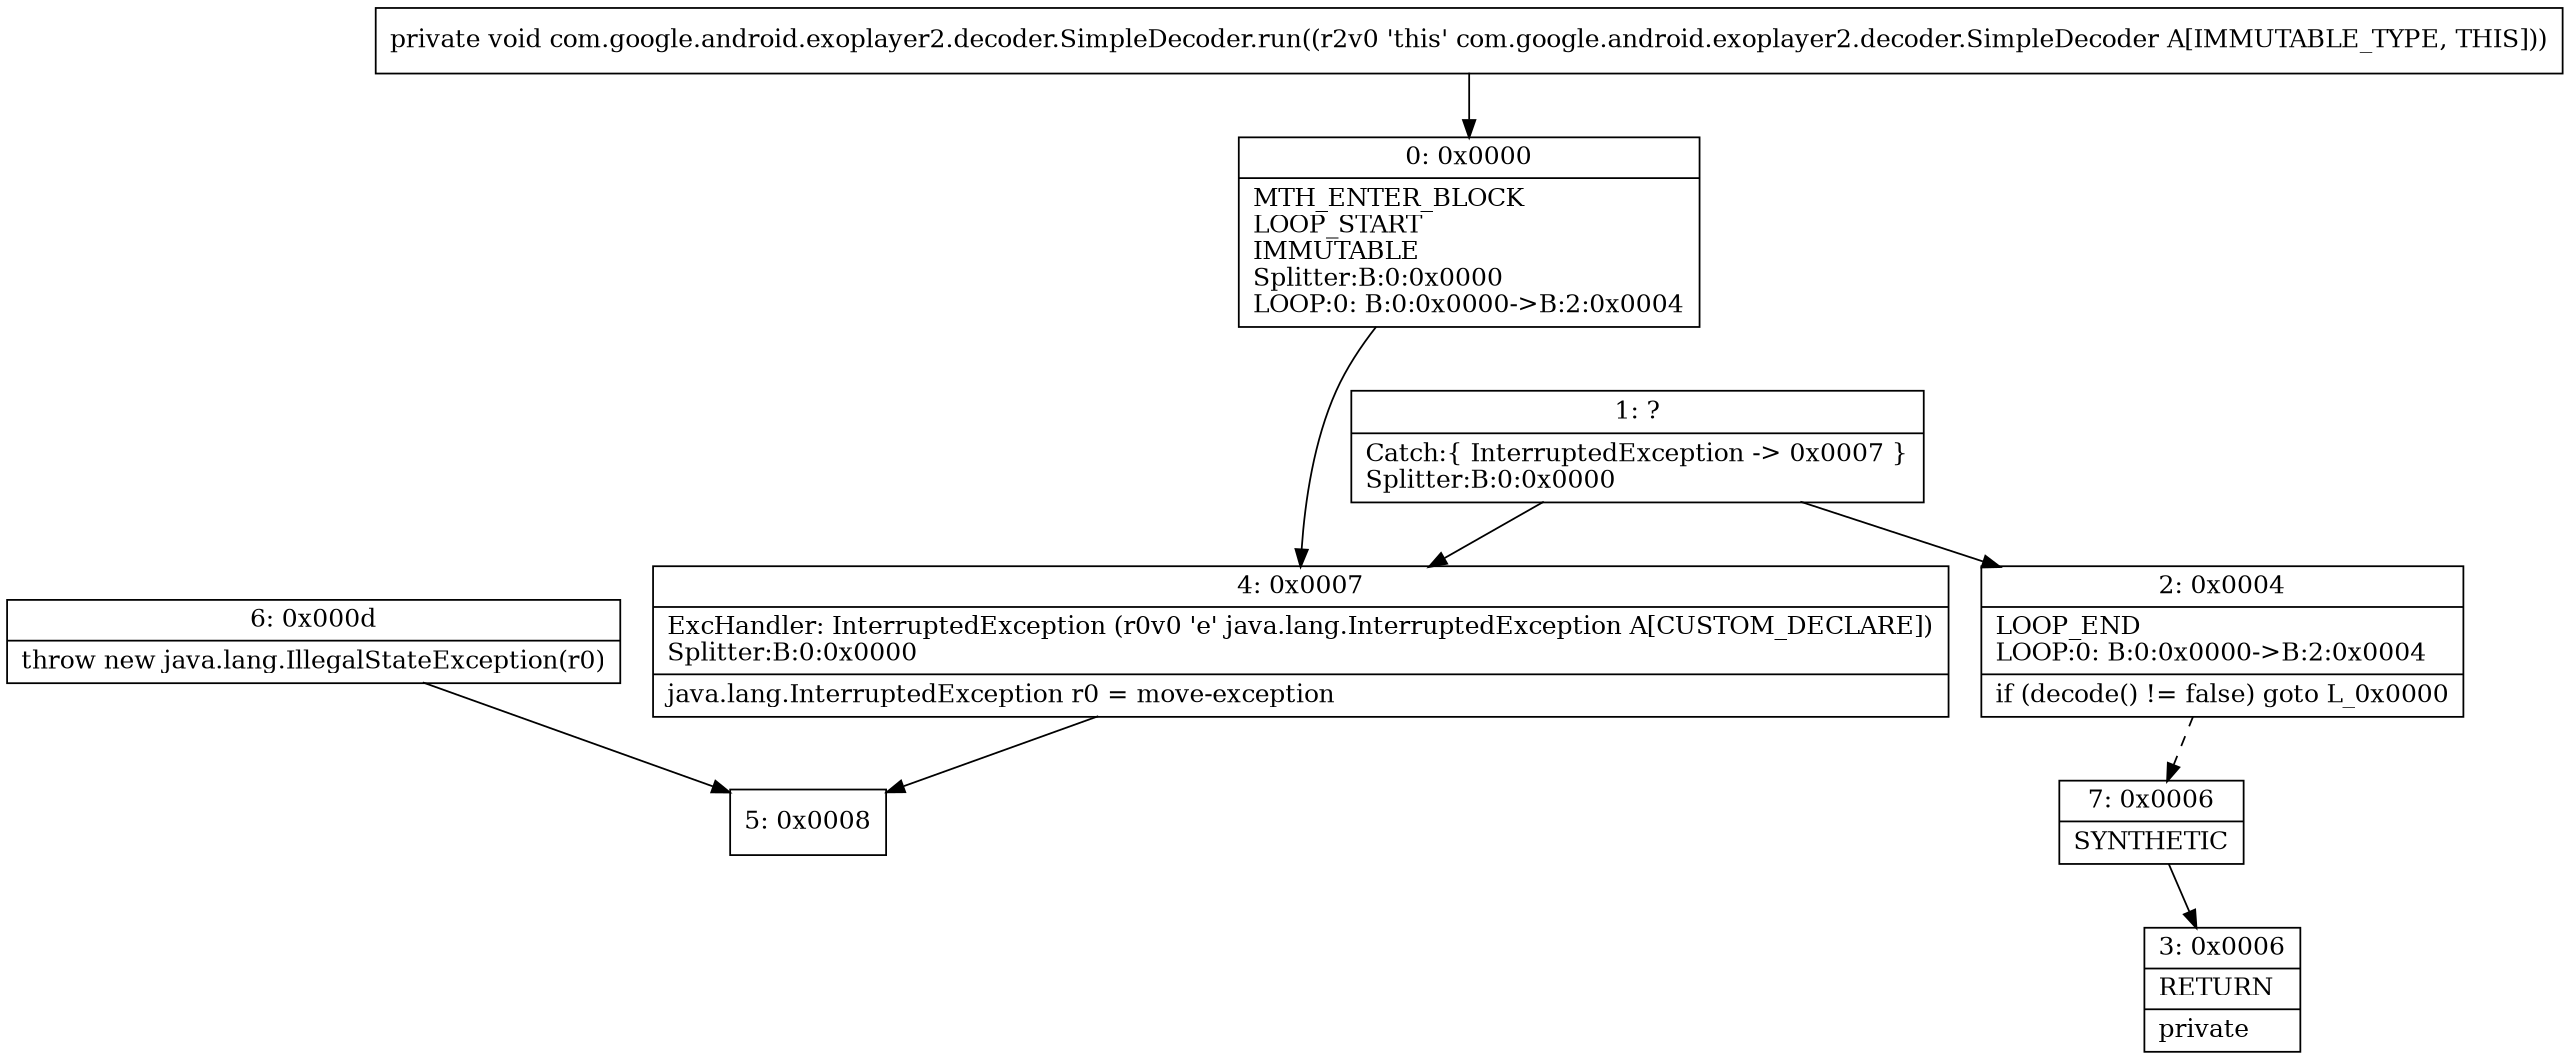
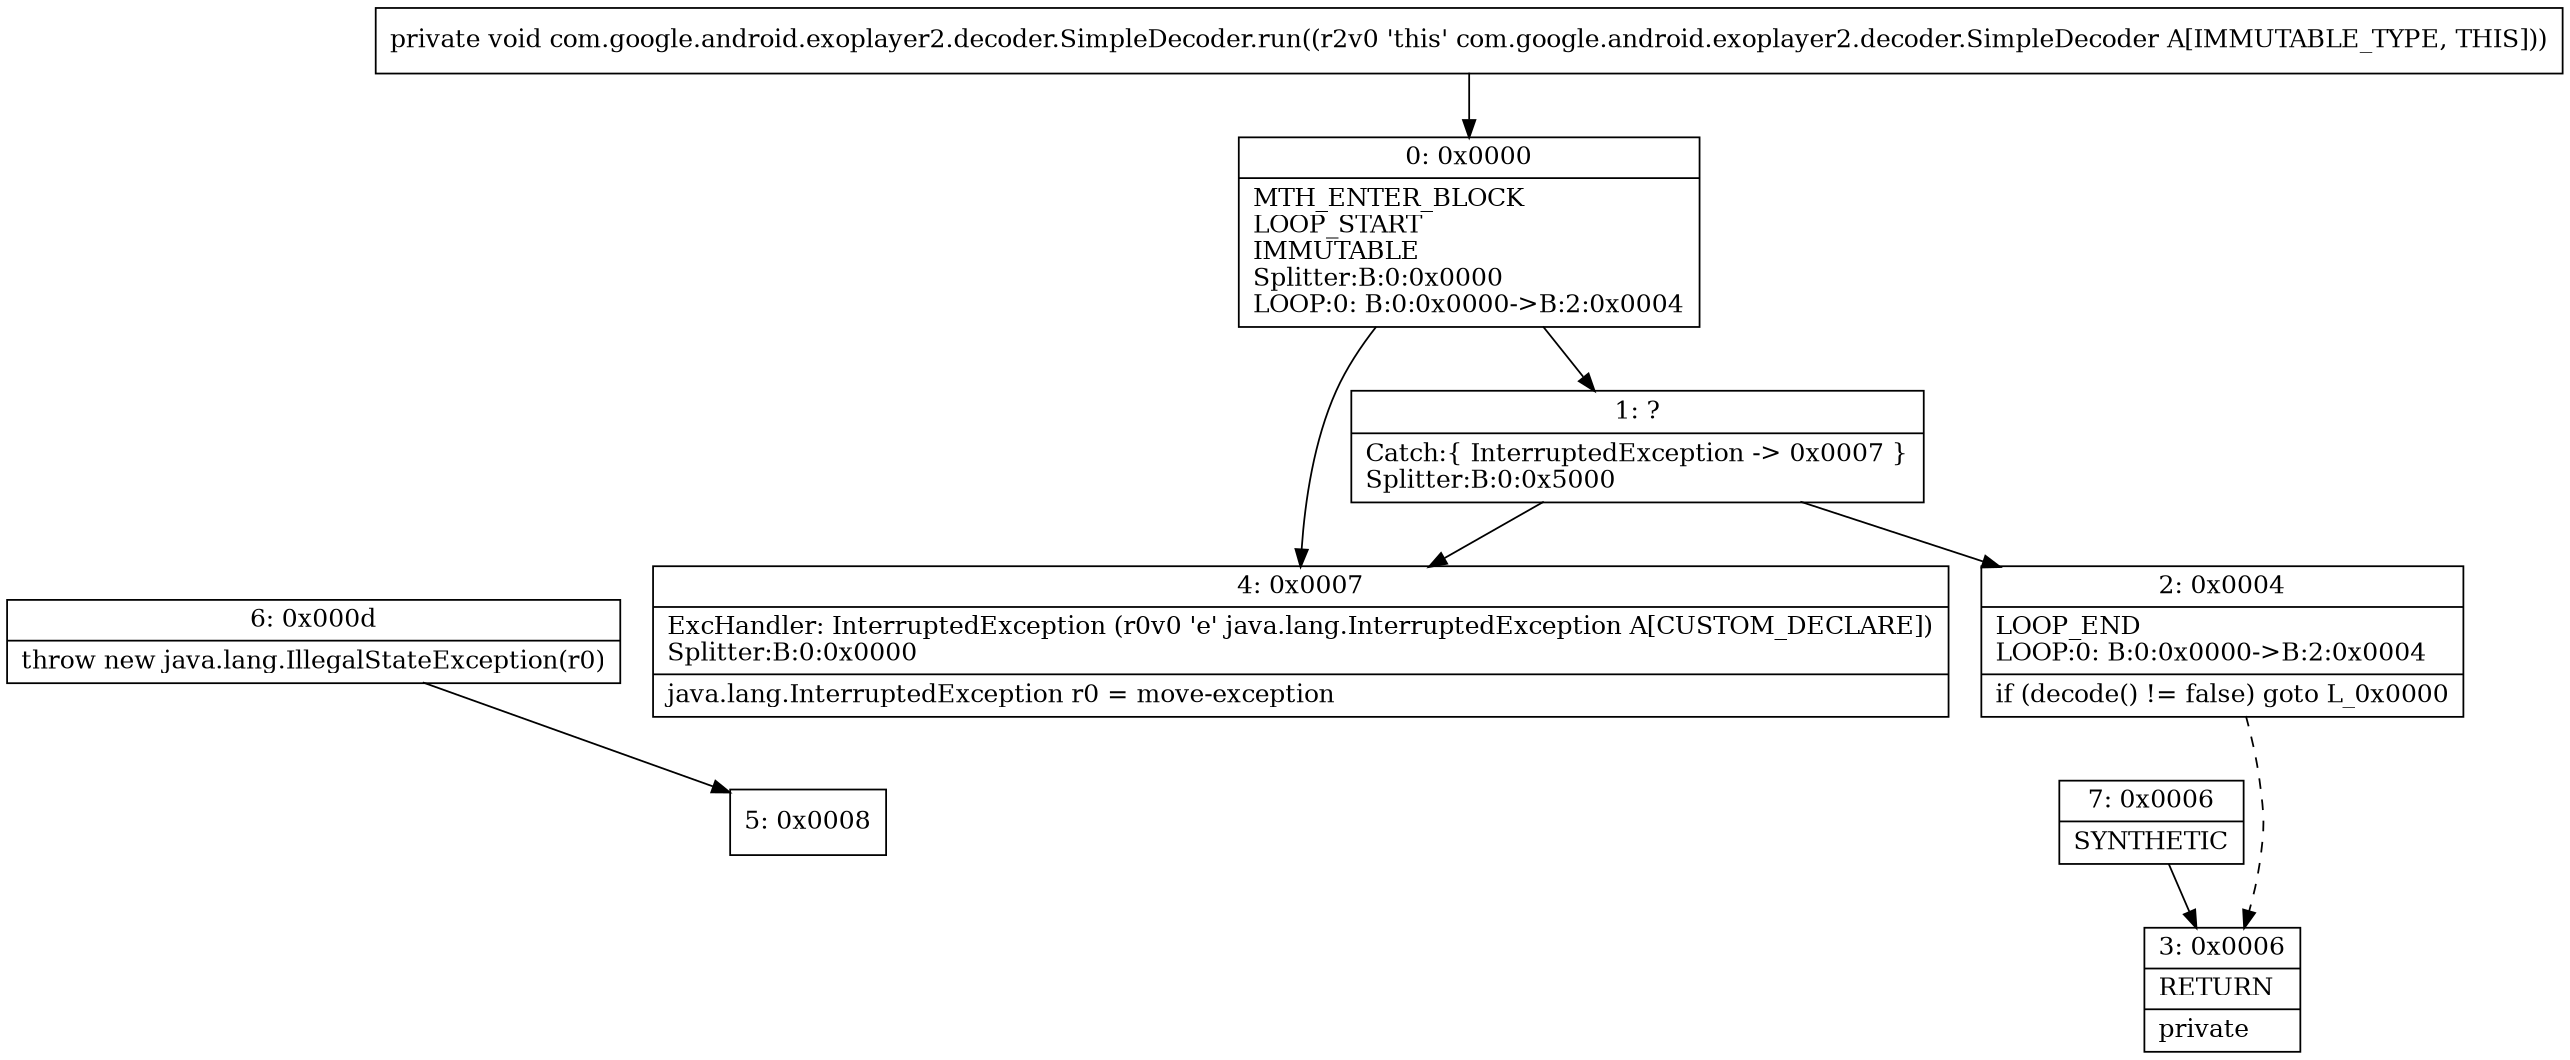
  digraph {
    node [shape=record]
    n1 [label="{0\:\ 0x0000|MTH_ENTER_BLOCK\lLOOP_START\lIMMUTABLE\lSplitter:B:0:0x0000\lLOOP:0: B:0:0x0000\-\>B:2:0x0004\l}"]
-   n2 [label="{1\:\ ?|Catch:\{ InterruptedException \-\> 0x0007 \}\lSplitter:B:0:0x0000\l}"]
+   n2 [label="{1\:\ ?|Catch:\{ InterruptedException \-\> 0x0007 \}\lSplitter:B:0:0x5000\l}"]
    n3 [label="{4\:\ 0x0007|ExcHandler: InterruptedException (r0v0 'e' java.lang.InterruptedException A[CUSTOM_DECLARE])\lSplitter:B:0:0x0000\l|java.lang.InterruptedException r0 = move\-exception\l}"]
    n4 [label="{2\:\ 0x0004|LOOP_END\lLOOP:0: B:0:0x0000\-\>B:2:0x0004\l|if (decode() != false) goto L_0x0000\l}"]
    n5 [label="{5\:\ 0x0008}"]
    n6 [label="{7\:\ 0x0006|SYNTHETIC\l}"]
    n7 [label="{3\:\ 0x0006|RETURN\l|private\l}"]
    n8 [label="{6\:\ 0x000d|throw new java.lang.IllegalStateException(r0)\l}"]
    n9 [label="{private void com.google.android.exoplayer2.decoder.SimpleDecoder.run((r2v0 'this' com.google.android.exoplayer2.decoder.SimpleDecoder A[IMMUTABLE_TYPE, THIS])) }"]
+   n1 -> n2
    n1 -> n3
    n2 -> n3
    n2 -> n4
-   n3 -> n5
-   n4 -> n6 [style=dashed]
+   n4 -> n7 [style=dashed]
    n6 -> n7
    n8 -> n5
    n9 -> n1
  }
